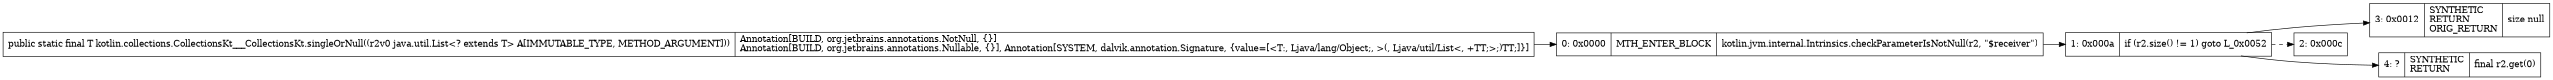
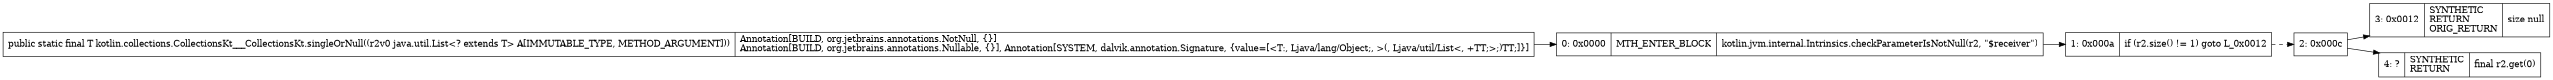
  digraph {
    rankdir=LR
    node [shape=record]
    n1 [label="{0\:\ 0x0000|MTH_ENTER_BLOCK\l|kotlin.jvm.internal.Intrinsics.checkParameterIsNotNull(r2, \"$receiver\")\l}"]
-   n2 [label="{1\:\ 0x000a|if (r2.size() != 1) goto L_0x0052\l}"]
+   n2 [label="{1\:\ 0x000a|if (r2.size() != 1) goto L_0x0012\l}"]
    n3 [label="{2\:\ 0x000c}"]
    n4 [label="{3\:\ 0x0012|SYNTHETIC\lRETURN\lORIG_RETURN\l|size null\l}"]
    n5 [label="{4\:\ ?|SYNTHETIC\lRETURN\l|final r2.get(0)\l}"]
    n6 [label="{public static final T kotlin.collections.CollectionsKt___CollectionsKt.singleOrNull((r2v0 java.util.List\<? extends T\> A[IMMUTABLE_TYPE, METHOD_ARGUMENT]))  | Annotation[BUILD, org.jetbrains.annotations.NotNull, \{\}]\lAnnotation[BUILD, org.jetbrains.annotations.Nullable, \{\}], Annotation[SYSTEM, dalvik.annotation.Signature, \{value=[\<T:, Ljava\/lang\/Object;, \>(, Ljava\/util\/List\<, +TT;\>;)TT;]\}]\l}"]
    n1 -> n2
    n2 -> n3 [style=dashed]
-   n2 -> n4
-   n2 -> n5
+   n3 -> n4
+   n3 -> n5
    n6 -> n1
  }
